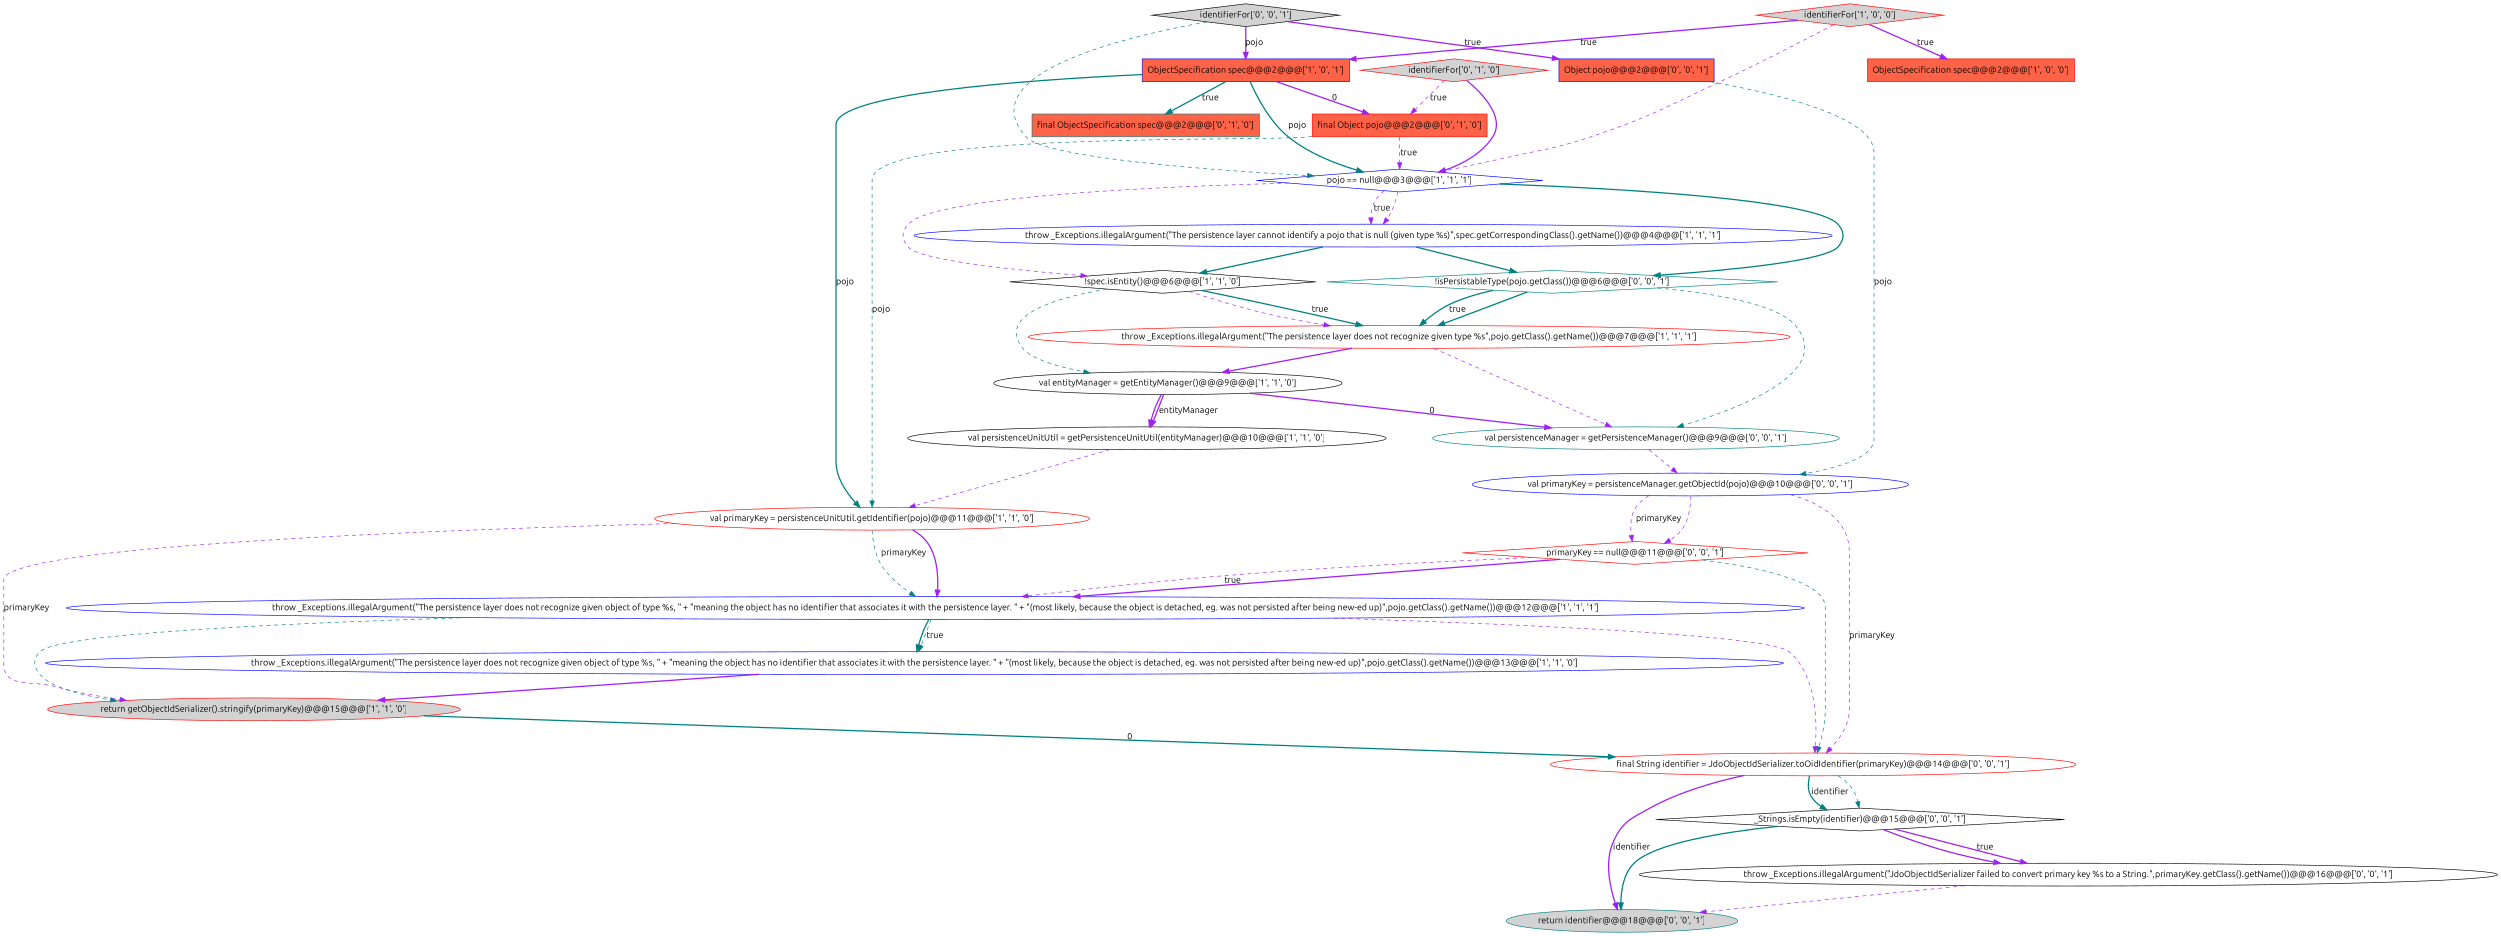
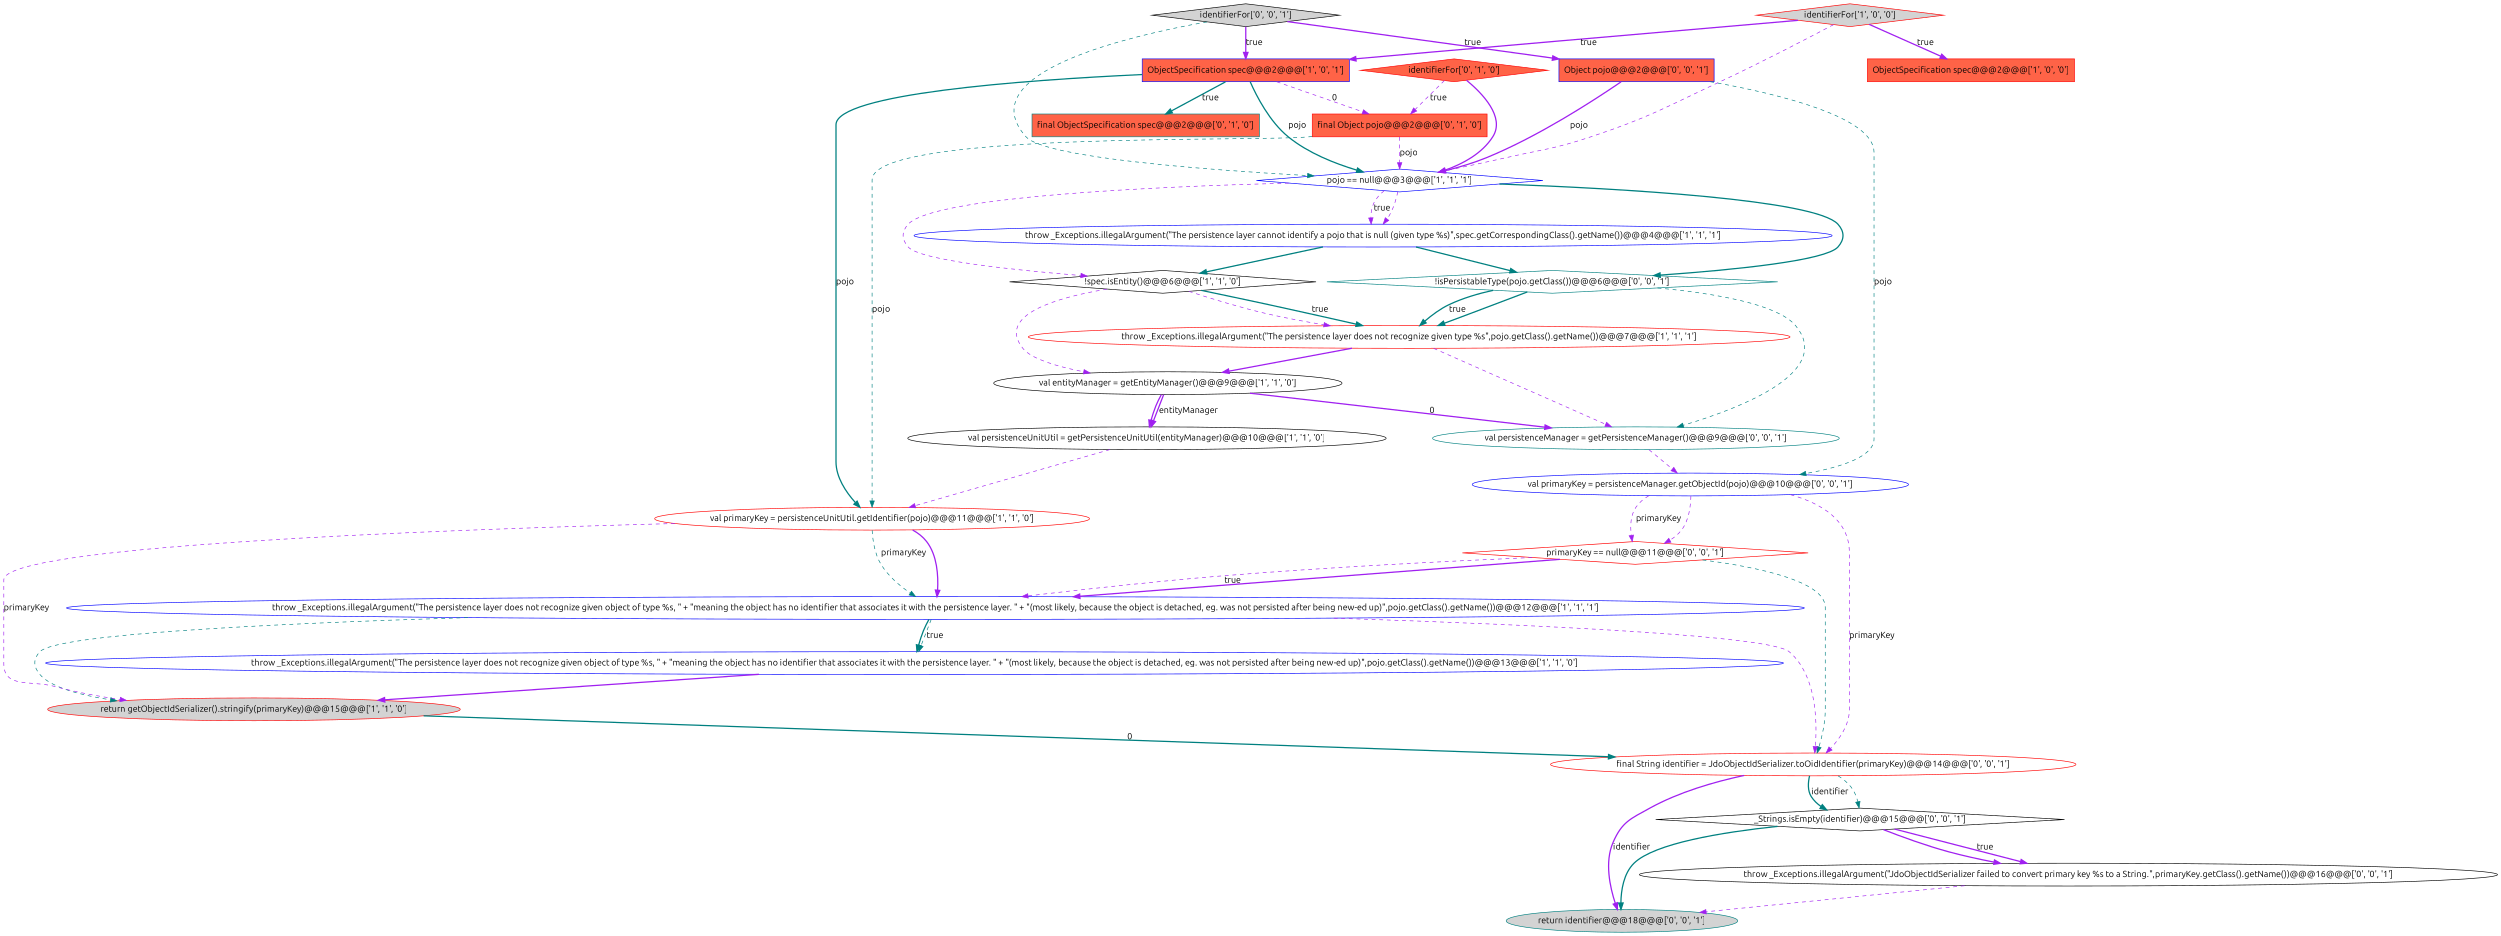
  digraph {
    fontname=Ubuntu
    node [color=red fillcolor=white fontname=Ubuntu shape=ellipse style=filled]
    edge [color=purple fontname=Ubuntu style=bold]
    n1 [color=blue fillcolor=tomato label="Object pojo@@@2@@@['0', '0', '1']" shape=box]
    n2 [color=blue label="pojo == null@@@3@@@['1', '1', '1']" shape=diamond]
    n3 [color=blue label="val primaryKey = persistenceManager.getObjectId(pojo)@@@10@@@['0', '0', '1']"]
    n4 [color=blue label="throw _Exceptions.illegalArgument(\"The persistence layer cannot identify a pojo that is null (given type %s)\",spec.getCorrespondingClass().getName())@@@4@@@['1', '1', '1']"]
    n5 [color=black label="!spec.isEntity()@@@6@@@['1', '1', '0']" shape=diamond]
    n6 [color=teal label="!isPersistableType(pojo.getClass())@@@6@@@['0', '0', '1']" shape=diamond]
    n7 [label="primaryKey == null@@@11@@@['0', '0', '1']" shape=diamond]
    n8 [label="final String identifier = JdoObjectIdSerializer.toOidIdentifier(primaryKey)@@@14@@@['0', '0', '1']"]
    n9 [color=black label="throw _Exceptions.illegalArgument(\"JdoObjectIdSerializer failed to convert primary key %s to a String.\",primaryKey.getClass().getName())@@@16@@@['0', '0', '1']"]
    n10 [color=teal fillcolor=lightgray label="return identifier@@@18@@@['0', '0', '1']"]
    n11 [color=teal label="val persistenceManager = getPersistenceManager()@@@9@@@['0', '0', '1']"]
    n12 [label="throw _Exceptions.illegalArgument(\"The persistence layer does not recognize given type %s\",pojo.getClass().getName())@@@7@@@['1', '1', '1']"]
    n13 [color=black label="val entityManager = getEntityManager()@@@9@@@['1', '1', '0']"]
    n14 [color=black label="val persistenceUnitUtil = getPersistenceUnitUtil(entityManager)@@@10@@@['1', '1', '0']"]
    n15 [color=blue label="throw _Exceptions.illegalArgument(\"The persistence layer does not recognize given object of type %s, \" + \"meaning the object has no identifier that associates it with the persistence layer. \" + \"(most likely, because the object is detached, eg. was not persisted after being new-ed up)\",pojo.getClass().getName())@@@12@@@['1', '1', '1']"]
    n16 [color=black label="_Strings.isEmpty(identifier)@@@15@@@['0', '0', '1']" shape=diamond]
-   n17 [fillcolor=lightgray label="identifierFor['0', '1', '0']" shape=diamond]
+   n17 [fillcolor=tomato label="identifierFor['0', '1', '0']" shape=diamond]
    n18 [fillcolor=tomato label="final Object pojo@@@2@@@['0', '1', '0']" shape=box]
    n19 [color=teal fillcolor=tomato label="final ObjectSpecification spec@@@2@@@['0', '1', '0']" shape=box]
    n20 [label="val primaryKey = persistenceUnitUtil.getIdentifier(pojo)@@@11@@@['1', '1', '0']"]
    n21 [color=blue label="throw _Exceptions.illegalArgument(\"The persistence layer does not recognize given object of type %s, \" + \"meaning the object has no identifier that associates it with the persistence layer. \" + \"(most likely, because the object is detached, eg. was not persisted after being new-ed up)\",pojo.getClass().getName())@@@13@@@['1', '1', '0']"]
    n22 [fillcolor=lightgray label="return getObjectIdSerializer().stringify(primaryKey)@@@15@@@['1', '1', '0']"]
    n23 [fillcolor=lightgray label="identifierFor['1', '0', '0']" shape=diamond]
    n24 [fillcolor=tomato label="ObjectSpecification spec@@@2@@@['1', '0', '0']" shape=box]
    n25 [color=blue fillcolor=tomato label="ObjectSpecification spec@@@2@@@['1', '0', '1']" shape=box]
    n26 [color=black fillcolor=lightgray label="identifierFor['0', '0', '1']" shape=diamond]
+   n1 -> n2 [label=pojo]
    n1 -> n3 [color=teal label=pojo style=dashed]
    n2 -> n4 [label=true style=dashed]
    n2 -> n4 [style=dashed]
    n2 -> n5 [style=dashed]
    n2 -> n6 [color=teal]
    n3 -> n7 [label=primaryKey style=dashed]
    n3 -> n7 [style=dashed]
    n3 -> n8 [label=primaryKey style=dashed]
    n4 -> n5 [color=teal]
    n4 -> n6 [color=teal]
    n5 -> n12 [color=teal label=true]
    n5 -> n12 [style=dashed]
-   n5 -> n13 [color=teal style=dashed]
+   n5 -> n13 [style=dashed]
    n6 -> n11 [color=teal style=dashed]
    n6 -> n12 [color=teal]
    n6 -> n12 [color=teal label=true]
    n7 -> n8 [color=teal style=dashed]
    n7 -> n15
    n7 -> n15 [label=true style=dashed]
    n8 -> n10 [label=identifier]
    n8 -> n16 [color=teal style=dashed]
    n8 -> n16 [color=teal label=identifier]
    n9 -> n10 [style=dashed]
    n11 -> n3 [style=dashed]
    n12 -> n11 [style=dashed]
    n12 -> n13
    n13 -> n11 [label=0]
    n13 -> n14
    n13 -> n14 [label=entityManager]
    n14 -> n20 [style=dashed]
    n15 -> n8 [style=dashed]
    n15 -> n21 [color=teal label=true style=dashed]
    n15 -> n21 [color=teal]
    n15 -> n22 [color=teal style=dashed]
    n16 -> n9 [label=true]
    n16 -> n9
    n16 -> n10 [color=teal]
    n17 -> n2
    n17 -> n18 [label=true style=dashed]
-   n18 -> n2 [label=true style=dashed]
+   n18 -> n2 [label=pojo style=dashed]
    n18 -> n20 [color=teal label=pojo style=dashed]
    n20 -> n15 [color=teal label=primaryKey style=dashed]
    n20 -> n15
    n20 -> n22 [label=primaryKey style=dashed]
    n21 -> n22
    n22 -> n8 [color=teal label=0]
    n23 -> n2 [style=dashed]
    n23 -> n24 [label=true]
    n23 -> n25 [label=true]
    n25 -> n2 [color=teal label=pojo]
-   n25 -> n18 [label=0]
+   n25 -> n18 [label=0 style=dashed]
    n25 -> n19 [color=teal label=true]
    n25 -> n20 [color=teal label=pojo]
    n26 -> n1 [label=true]
    n26 -> n2 [color=teal style=dashed]
-   n26 -> n25 [label=pojo]
+   n26 -> n25 [label=true]
  }
